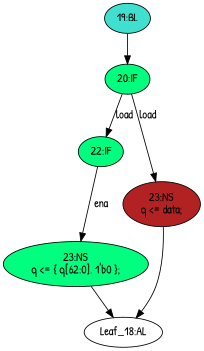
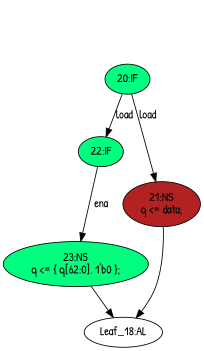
  strict digraph {
    fontname="Patrick Hand"
    node [fillcolor=springgreen fontname="Patrick Hand" statements="[]" style=filled typ=IfStatement]
    edge [cond="[]" fontname="Patrick Hand" lineno=None]
    n1 [ast="<pyverilog.vparser.ast.IfStatement object at 0x7f224e5ea710>" label="22:IF"]
    n2 [ast="<pyverilog.vparser.ast.NonblockingSubstitution object at 0x7f224e5ea850>" label="23:NS\nq <= { q[62:0], 1'b0 };" statements="[<pyverilog.vparser.ast.NonblockingSubstitution object at 0x7f224e5ea850>]" typ=NonblockingSubstitution]
    n3 [def_var="['q']" label="Leaf_18:AL" fillcolor="" statements="" style="" typ=""]
-   n4 [ast="<pyverilog.vparser.ast.Block object at 0x7f224e5eab50>" fillcolor=turquoise label="19:BL" typ=Block]
    n5 [ast="<pyverilog.vparser.ast.IfStatement object at 0x7f224e5eab90>" label="20:IF"]
-   n6 [ast="<pyverilog.vparser.ast.NonblockingSubstitution object at 0x7f224e5eabd0>" fillcolor=firebrick label="23:NS\nq <= data;" statements="[<pyverilog.vparser.ast.NonblockingSubstitution object at 0x7f224e5eabd0>]" typ=NonblockingSubstitution]
+   n6 [ast="<pyverilog.vparser.ast.NonblockingSubstitution object at 0x7f224e5eabd0>" fillcolor=firebrick label="21:NS\nq <= data;" statements="[<pyverilog.vparser.ast.NonblockingSubstitution object at 0x7f224e5eabd0>]" typ=NonblockingSubstitution]
    n1 -> n2 [cond="['ena']" label=ena lineno=22]
    n2 -> n3
-   n4 -> n5
    n5 -> n1 [cond="['load']" label=load lineno=20]
    n5 -> n6 [cond="['load']" label=load lineno=20]
    n6 -> n3
  }
